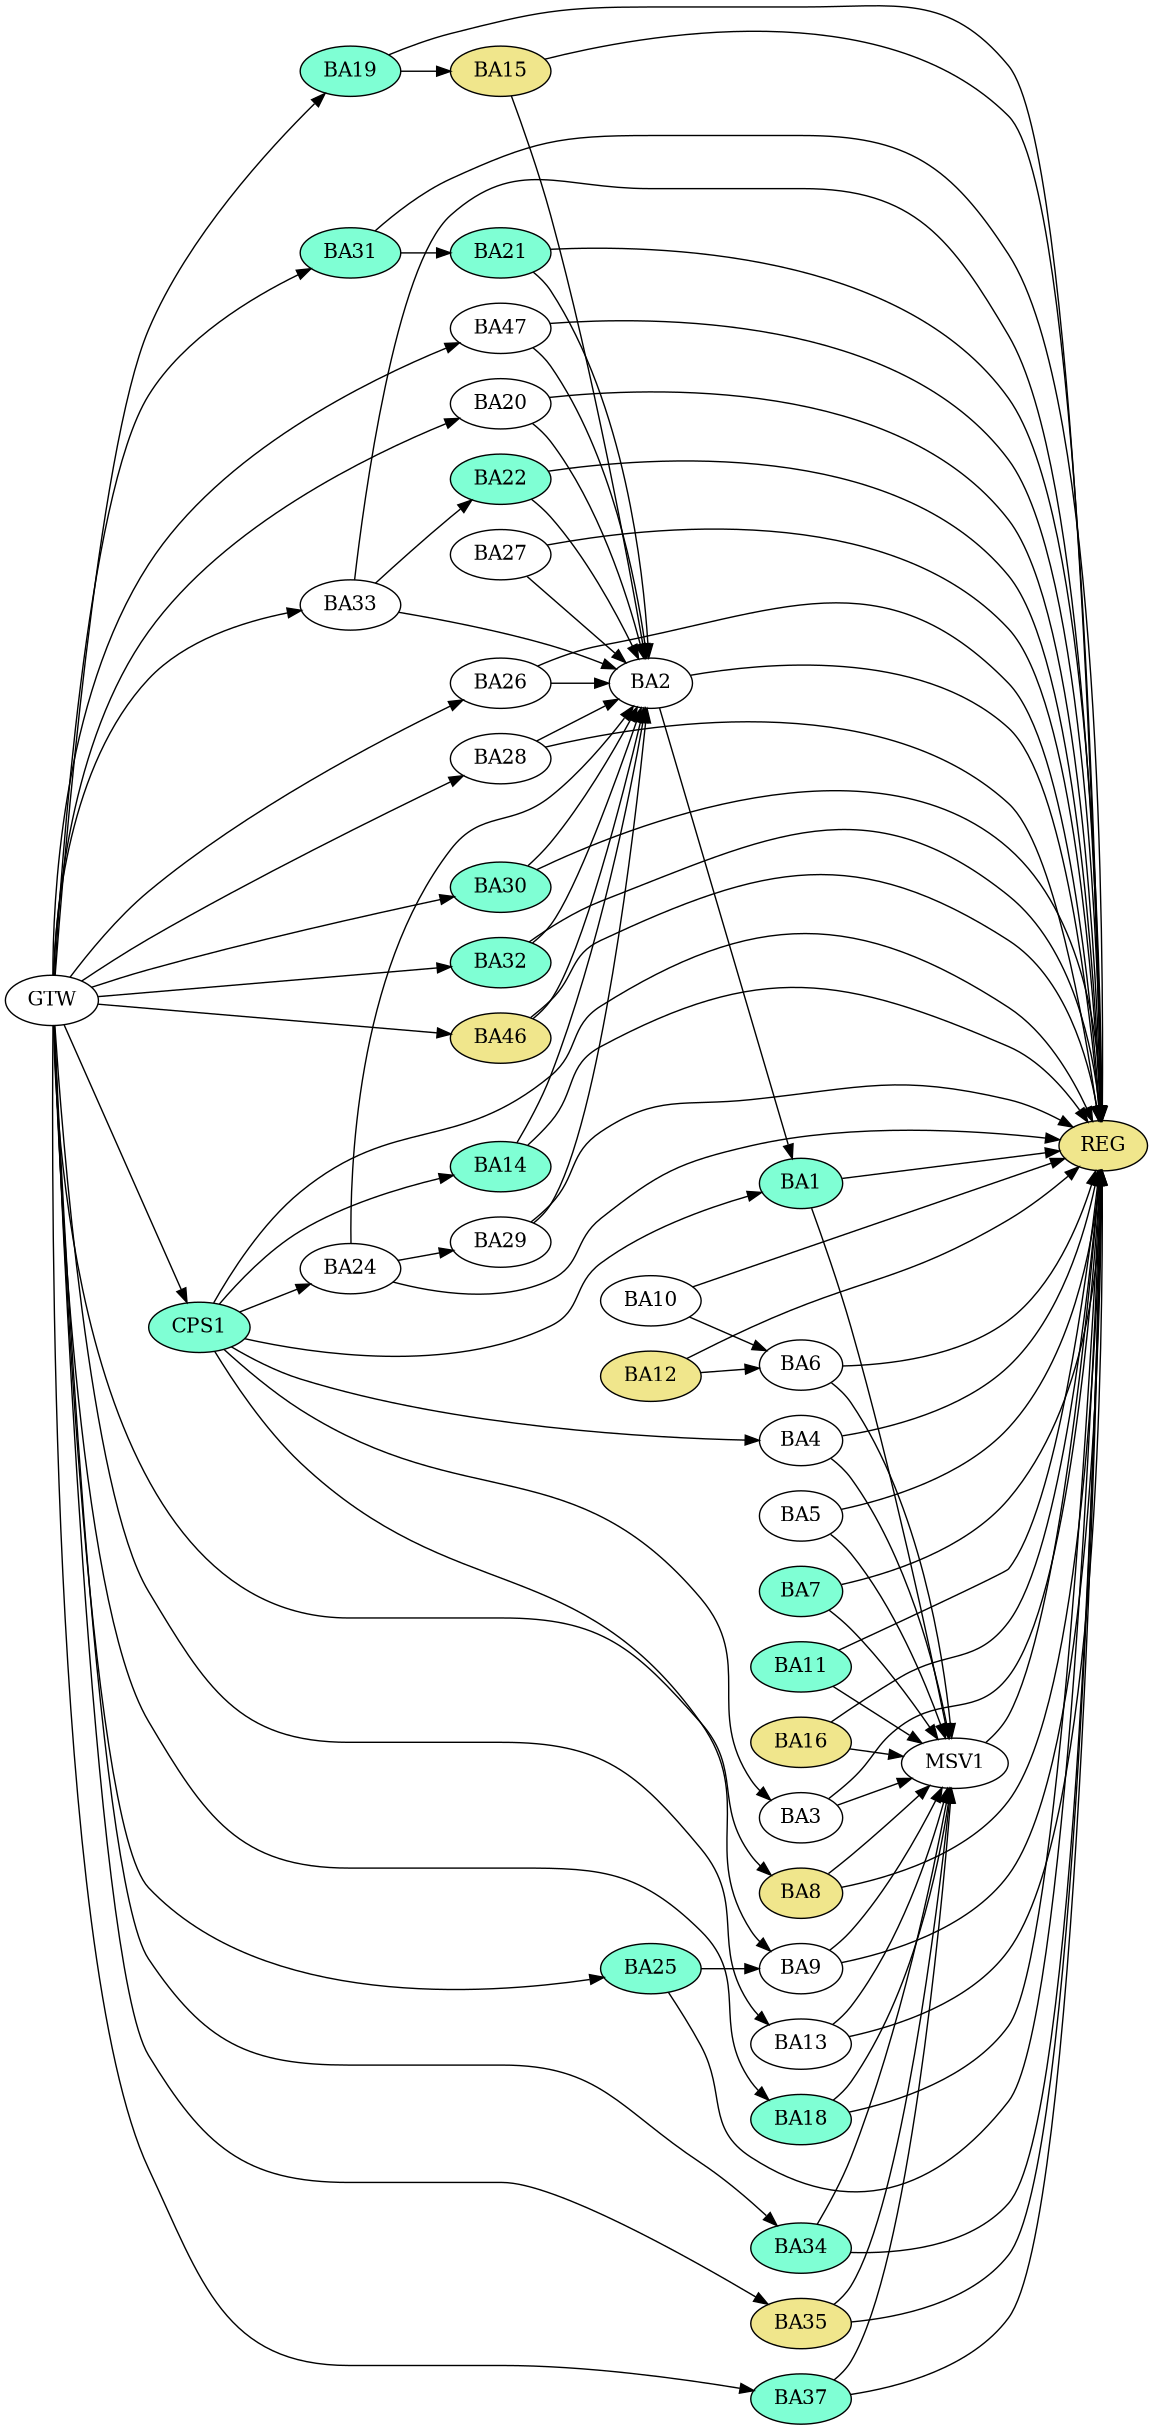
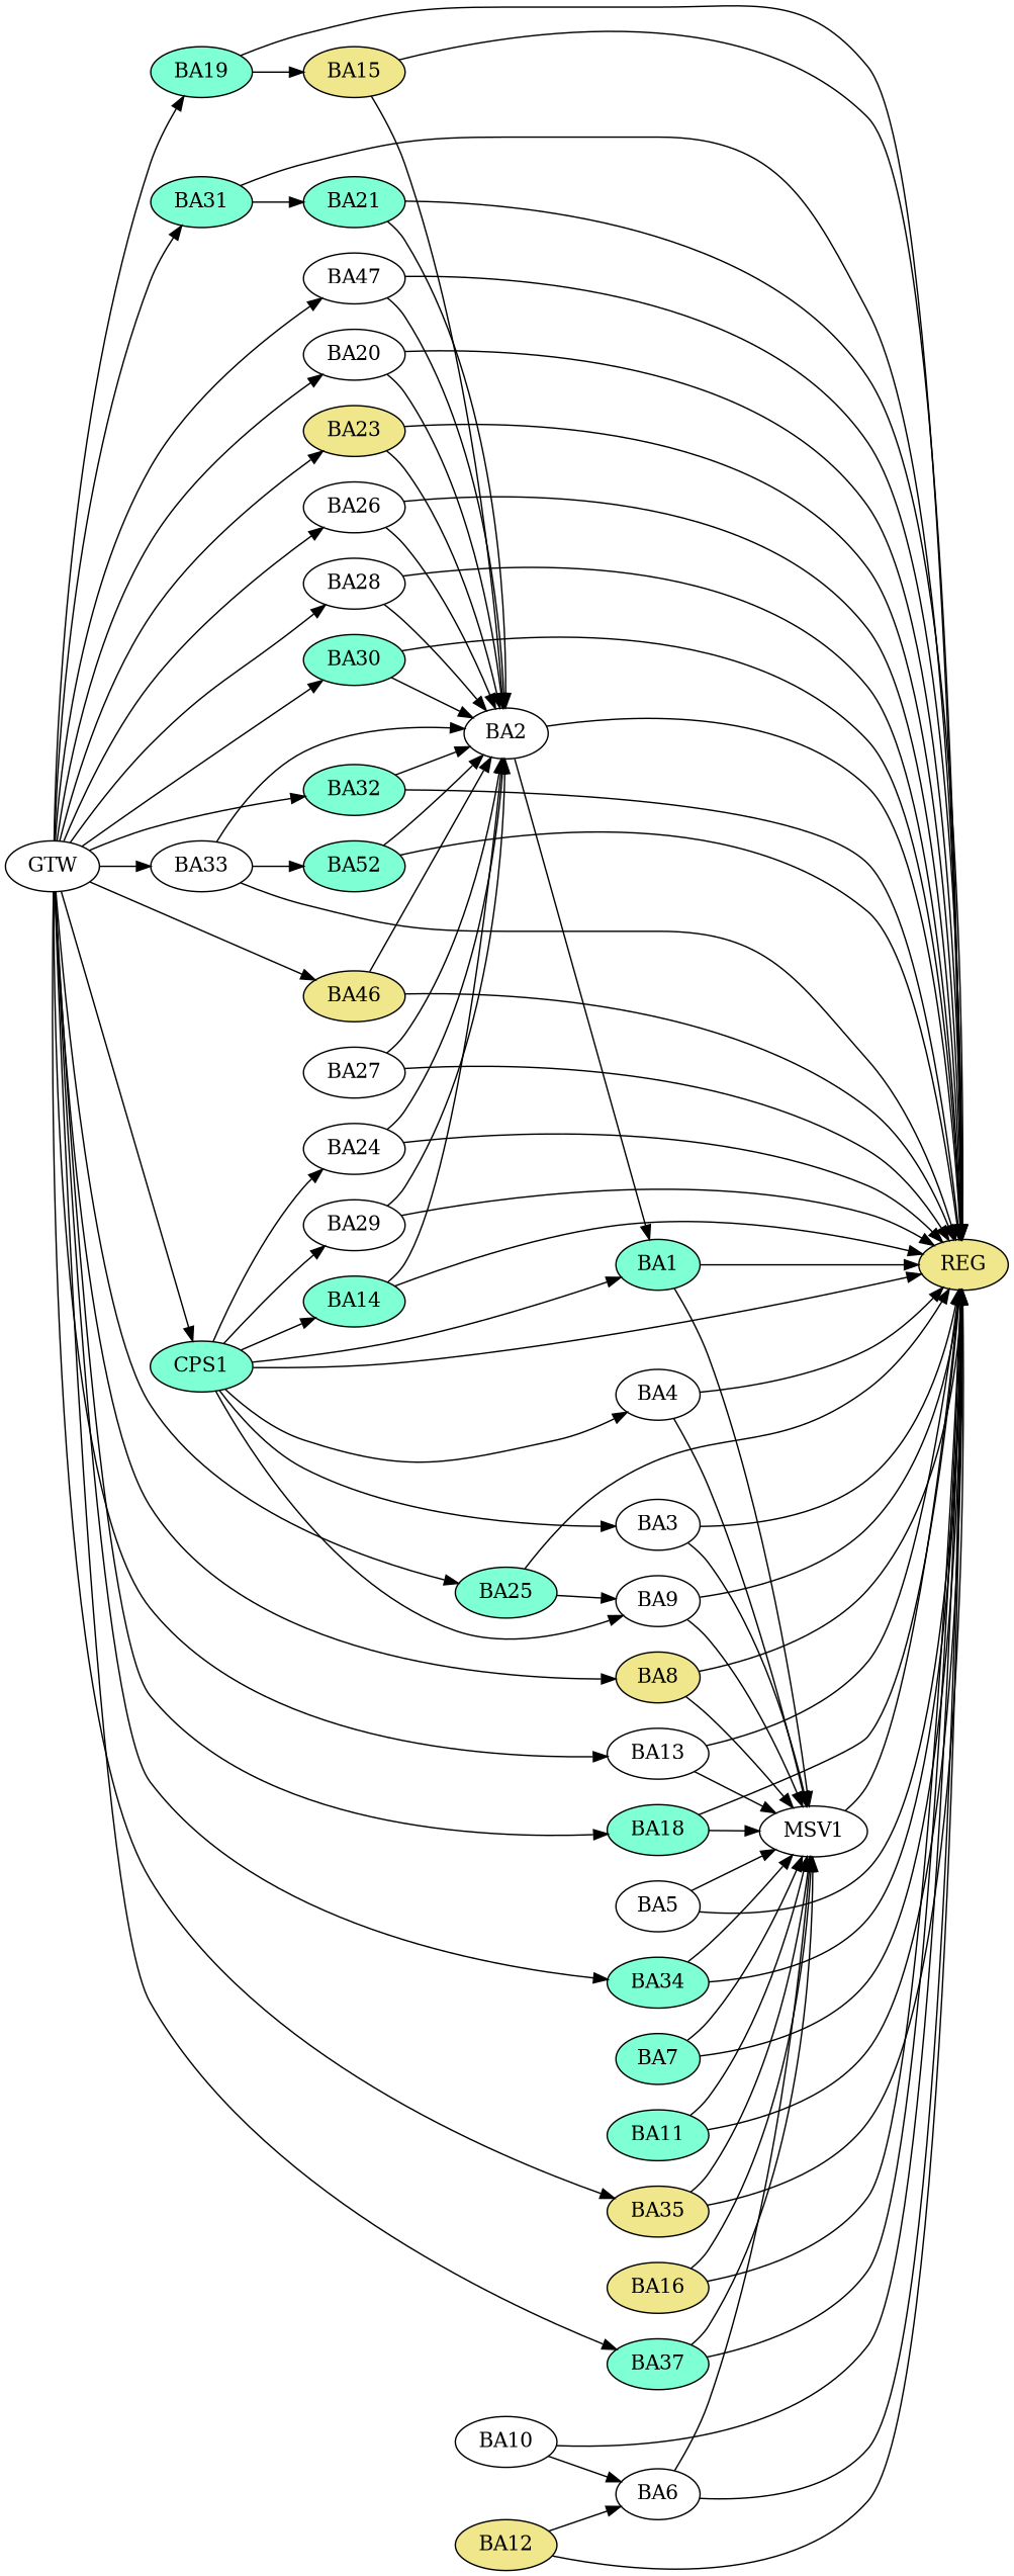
  strict digraph {
    rankdir=LR
    node [fillcolor=white style=filled]
    n1 [fillcolor=aquamarine label=BA1]
    n2 [fillcolor=khaki label=REG]
    n3 [label=MSV1]
    n4 [label=BA2]
    n5 [label=BA3]
    n6 [label=BA4]
    n7 [label=BA5]
    n8 [label=BA6]
    n9 [fillcolor=aquamarine label=BA7]
    n10 [fillcolor=khaki label=BA8]
    n11 [label=BA9]
    n12 [label=BA10]
    n13 [fillcolor=aquamarine label=BA11]
    n14 [fillcolor=khaki label=BA12]
    n15 [label=BA13]
    n16 [fillcolor=aquamarine label=BA14]
    n17 [fillcolor=khaki label=BA15]
    n18 [fillcolor=khaki label=BA16]
    n19 [label=BA47]
    n20 [fillcolor=aquamarine label=BA18]
    n21 [fillcolor=aquamarine label=BA19]
    n22 [label=BA20]
    n23 [fillcolor=aquamarine label=BA21]
-   n24 [fillcolor=aquamarine label=BA22]
+   n24 [fillcolor=aquamarine label=BA52]
+   n25 [fillcolor=khaki label=BA23]
    n26 [label=BA24]
    n27 [fillcolor=aquamarine label=BA25]
    n28 [label=BA26]
    n29 [label=BA27]
    n30 [label=BA28]
    n31 [label=BA29]
    n32 [fillcolor=aquamarine label=BA30]
    n33 [fillcolor=aquamarine label=BA31]
    n34 [fillcolor=aquamarine label=BA32]
    n35 [label=BA33]
    n36 [fillcolor=aquamarine label=BA34]
    n37 [fillcolor=khaki label=BA35]
    n38 [fillcolor=khaki label=BA46]
    n39 [fillcolor=aquamarine label=BA37]
    n40 [fillcolor=aquamarine label=CPS1]
    n41 [label=GTW]
    n1 -> n2
    n1 -> n3
    n3 -> n2
    n4 -> n1
    n4 -> n2
    n5 -> n2
    n5 -> n3
    n6 -> n2
    n6 -> n3
    n7 -> n2
    n7 -> n3
    n8 -> n2
    n8 -> n3
    n9 -> n2
    n9 -> n3
    n10 -> n2
    n10 -> n3
    n11 -> n2
    n11 -> n3
    n12 -> n2
    n12 -> n8
    n13 -> n2
    n13 -> n3
    n14 -> n2
    n14 -> n8
    n15 -> n2
    n15 -> n3
    n16 -> n2
    n16 -> n4
    n17 -> n2
    n17 -> n4
    n18 -> n2
    n18 -> n3
    n19 -> n2
    n19 -> n4
    n20 -> n2
    n20 -> n3
    n21 -> n2
    n21 -> n17
    n22 -> n2
    n22 -> n4
    n23 -> n2
    n23 -> n4
    n24 -> n2
    n24 -> n4
+   n25 -> n2
+   n25 -> n4
    n26 -> n2
    n26 -> n4
    n27 -> n2
    n27 -> n11
    n28 -> n2
    n28 -> n4
    n29 -> n2
    n29 -> n4
    n30 -> n2
    n30 -> n4
    n31 -> n2
    n31 -> n4
    n32 -> n2
    n32 -> n4
    n33 -> n2
    n33 -> n23
    n34 -> n2
    n34 -> n4
    n35 -> n2
    n35 -> n4
    n35 -> n24
    n36 -> n2
    n36 -> n3
    n37 -> n2
    n37 -> n3
    n38 -> n2
    n38 -> n4
    n39 -> n2
    n39 -> n3
    n40 -> n1
    n40 -> n2
    n40 -> n5
    n40 -> n6
    n40 -> n11
    n40 -> n16
    n40 -> n26
-   n26 -> n31
+   n40 -> n31
    n41 -> n10
    n41 -> n15
    n41 -> n19
    n41 -> n20
    n41 -> n21
    n41 -> n22
+   n41 -> n25
    n41 -> n27
    n41 -> n28
    n41 -> n30
    n41 -> n32
    n41 -> n33
    n41 -> n34
    n41 -> n35
    n41 -> n36
    n41 -> n37
    n41 -> n38
    n41 -> n39
    n41 -> n40
  }
